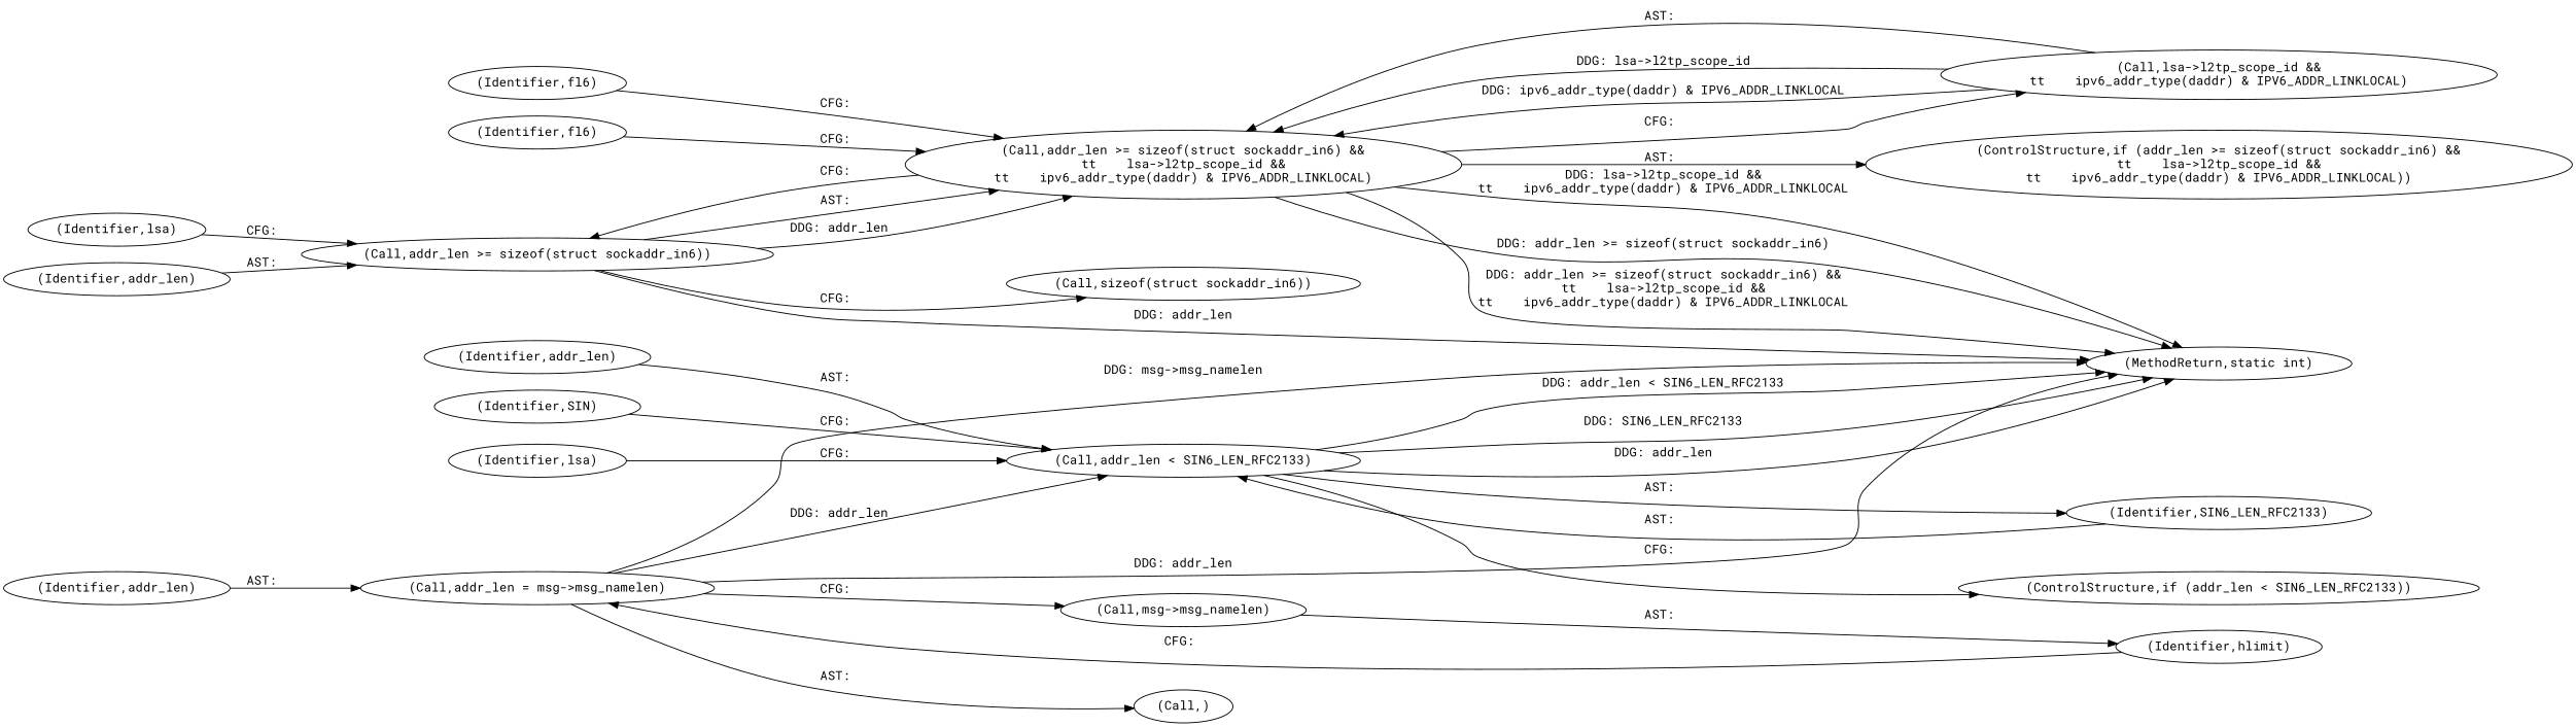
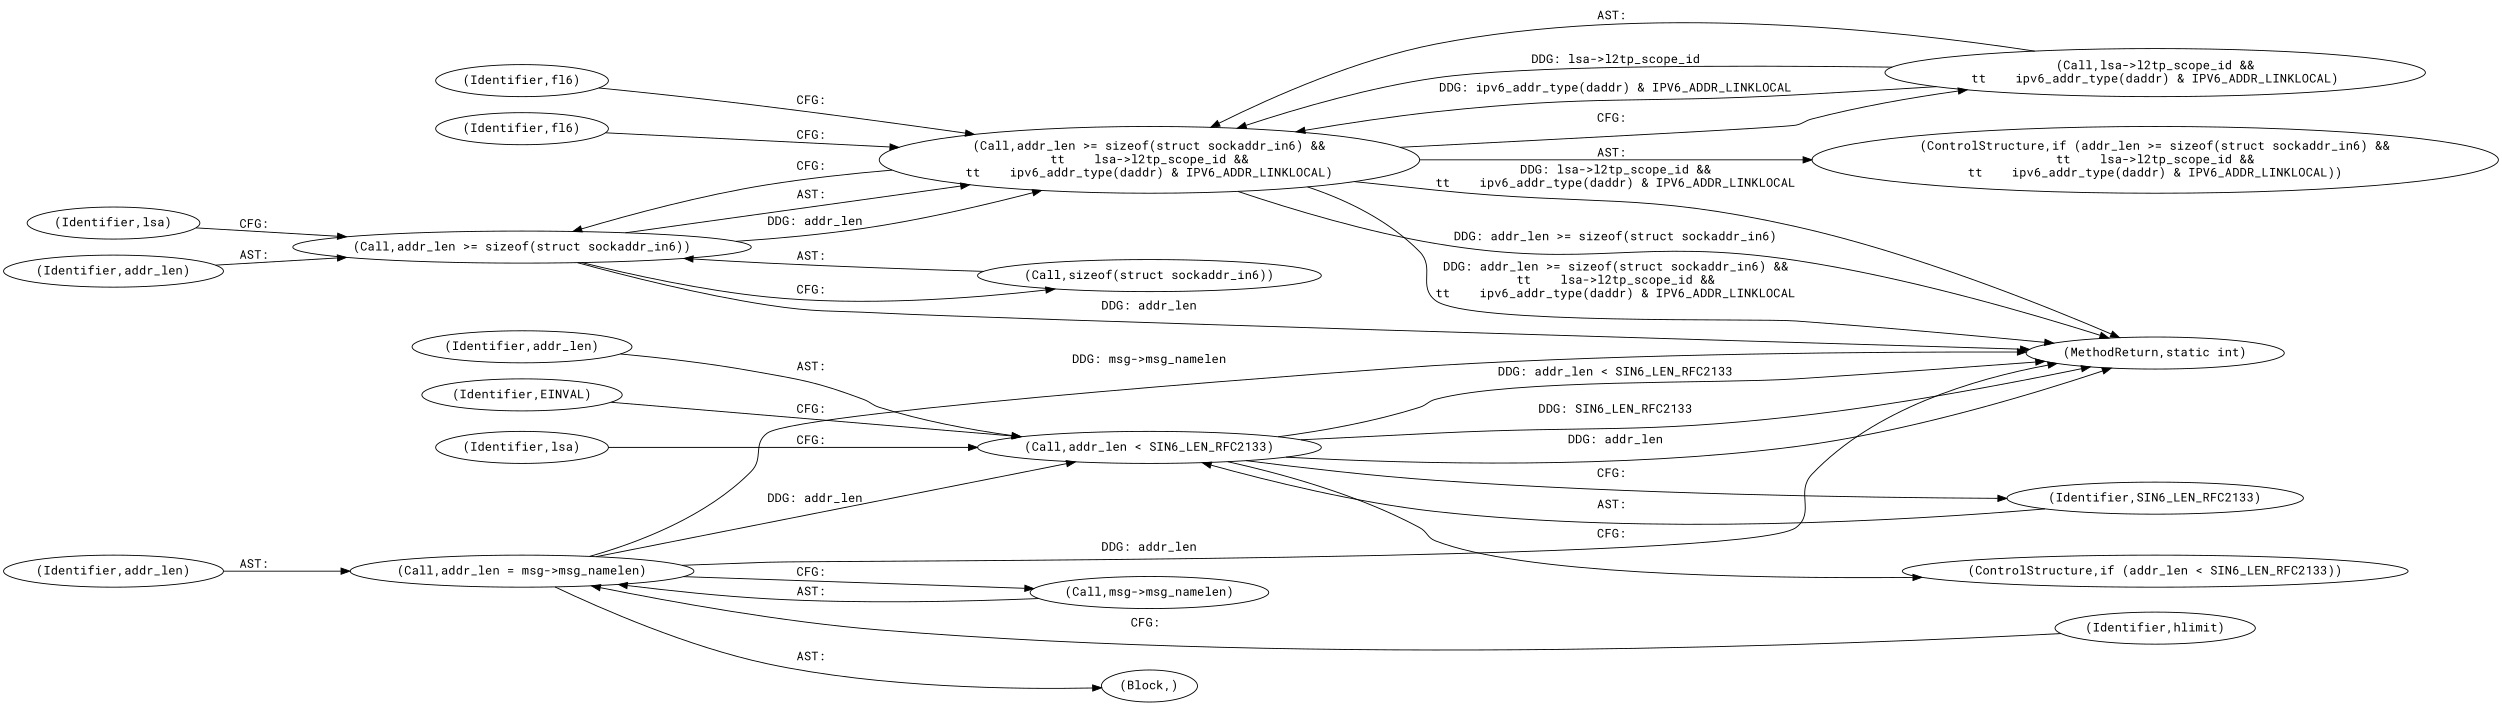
  digraph {
    fontname="Roboto Mono"
    rankdir=LR
    node [fontname="Roboto Mono"]
    edge [fontname="Roboto Mono"]
    n1 [label="(Call,addr_len >= sizeof(struct sockaddr_in6))"]
    n2 [label="(Call,addr_len >= sizeof(struct sockaddr_in6) &&\n\t\t    lsa->l2tp_scope_id &&\n\t\t    ipv6_addr_type(daddr) & IPV6_ADDR_LINKLOCAL)"]
    n3 [label="(MethodReturn,static int)"]
    n4 [label="(Call,sizeof(struct sockaddr_in6))"]
    n5 [label="(ControlStructure,if (addr_len >= sizeof(struct sockaddr_in6) &&\n\t\t    lsa->l2tp_scope_id &&\n\t\t    ipv6_addr_type(daddr) & IPV6_ADDR_LINKLOCAL))"]
    n6 [label="(Call,lsa->l2tp_scope_id &&\n\t\t    ipv6_addr_type(daddr) & IPV6_ADDR_LINKLOCAL)"]
    n7 [label="(Call,addr_len < SIN6_LEN_RFC2133)"]
    n8 [label="(Identifier,SIN6_LEN_RFC2133)"]
    n9 [label="(ControlStructure,if (addr_len < SIN6_LEN_RFC2133))"]
    n10 [label="(Call,addr_len = msg->msg_namelen)"]
-   n11 [label="(Call,)"]
+   n11 [label="(Block,)"]
    n12 [label="(Call,msg->msg_namelen)"]
    n13 [label="(Identifier,lsa)"]
    n14 [label="(Identifier,addr_len)"]
    n15 [label="(Identifier,addr_len)"]
    n16 [label="(Identifier,addr_len)"]
-   n17 [label="(Identifier,SIN)"]
+   n17 [label="(Identifier,EINVAL)"]
    n18 [label="(Identifier,hlimit)"]
    n19 [label="(Identifier,fl6)"]
    n20 [label="(Identifier,fl6)"]
    n21 [label="(Identifier,lsa)"]
    n1 -> n2 [label="AST: "]
    n1 -> n2 [label="DDG: addr_len"]
    n1 -> n3 [label="DDG: addr_len"]
    n1 -> n4 [label="CFG: "]
    n2 -> n1 [label="CFG: "]
    n2 -> n3 [label="DDG: addr_len >= sizeof(struct sockaddr_in6) &&\n\t\t    lsa->l2tp_scope_id &&\n\t\t    ipv6_addr_type(daddr) & IPV6_ADDR_LINKLOCAL"]
    n2 -> n3 [label="DDG: lsa->l2tp_scope_id &&\n\t\t    ipv6_addr_type(daddr) & IPV6_ADDR_LINKLOCAL"]
    n2 -> n3 [label="DDG: addr_len >= sizeof(struct sockaddr_in6)"]
    n2 -> n5 [label="AST: "]
    n2 -> n6 [label="CFG: "]
+   n4 -> n1 [label="AST: "]
    n6 -> n2 [label="AST: "]
    n6 -> n2 [label="DDG: lsa->l2tp_scope_id"]
    n6 -> n2 [label="DDG: ipv6_addr_type(daddr) & IPV6_ADDR_LINKLOCAL"]
    n7 -> n3 [label="DDG: addr_len"]
    n7 -> n3 [label="DDG: addr_len < SIN6_LEN_RFC2133"]
    n7 -> n3 [label="DDG: SIN6_LEN_RFC2133"]
-   n7 -> n8 [label="AST: "]
+   n7 -> n8 [label="CFG: "]
    n7 -> n9 [label="CFG: "]
    n8 -> n7 [label="AST: "]
    n10 -> n3 [label="DDG: addr_len"]
    n10 -> n3 [label="DDG: msg->msg_namelen"]
    n10 -> n7 [label="DDG: addr_len"]
    n10 -> n11 [label="AST: "]
    n10 -> n12 [label="CFG: "]
-   n12 -> n18 [label="AST: "]
+   n12 -> n10 [label="AST: "]
    n13 -> n1 [label="CFG: "]
    n14 -> n10 [label="AST: "]
    n15 -> n7 [label="AST: "]
    n16 -> n1 [label="AST: "]
    n17 -> n7 [label="CFG: "]
    n18 -> n10 [label="CFG: "]
    n19 -> n2 [label="CFG: "]
    n20 -> n2 [label="CFG: "]
    n21 -> n7 [label="CFG: "]
  }
